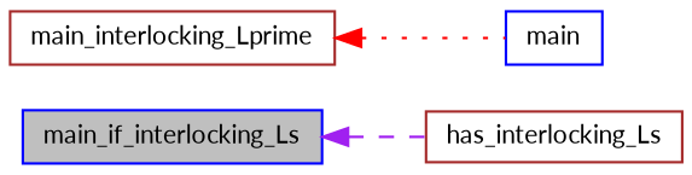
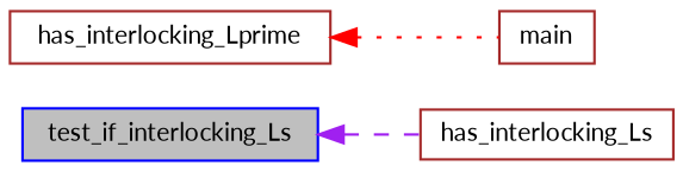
  digraph {
    fontname=Lato
    rankdir=LR
    node [color=blue fillcolor=white fontname=Lato fontsize=10 shape=record style=filled]
    edge [dir=back fontname=Lato fontsize=10 labelfontname=Helvetica labelfontsize=10]
-   n1 [fillcolor=grey75 fontcolor=black height=0.2 label=main_if_interlocking_Ls width=0.4]
+   n1 [fillcolor=grey75 fontcolor=black height=0.2 label=test_if_interlocking_Ls width=0.4]
    n2 [color=brown height=0.2 label=has_interlocking_Ls width=0.4]
-   n3 [color=brown height=0.2 label=main_interlocking_Lprime width=0.4]
-   n4 [height=0.2 label=main width=0.4]
+   n3 [color=brown height=0.2 label=has_interlocking_Lprime width=0.4]
+   n4 [color=brown height=0.2 label=main width=0.4]
    n1 -> n2 [color=purple style=dashed]
    n3 -> n4 [color=red style=dotted]
  }
